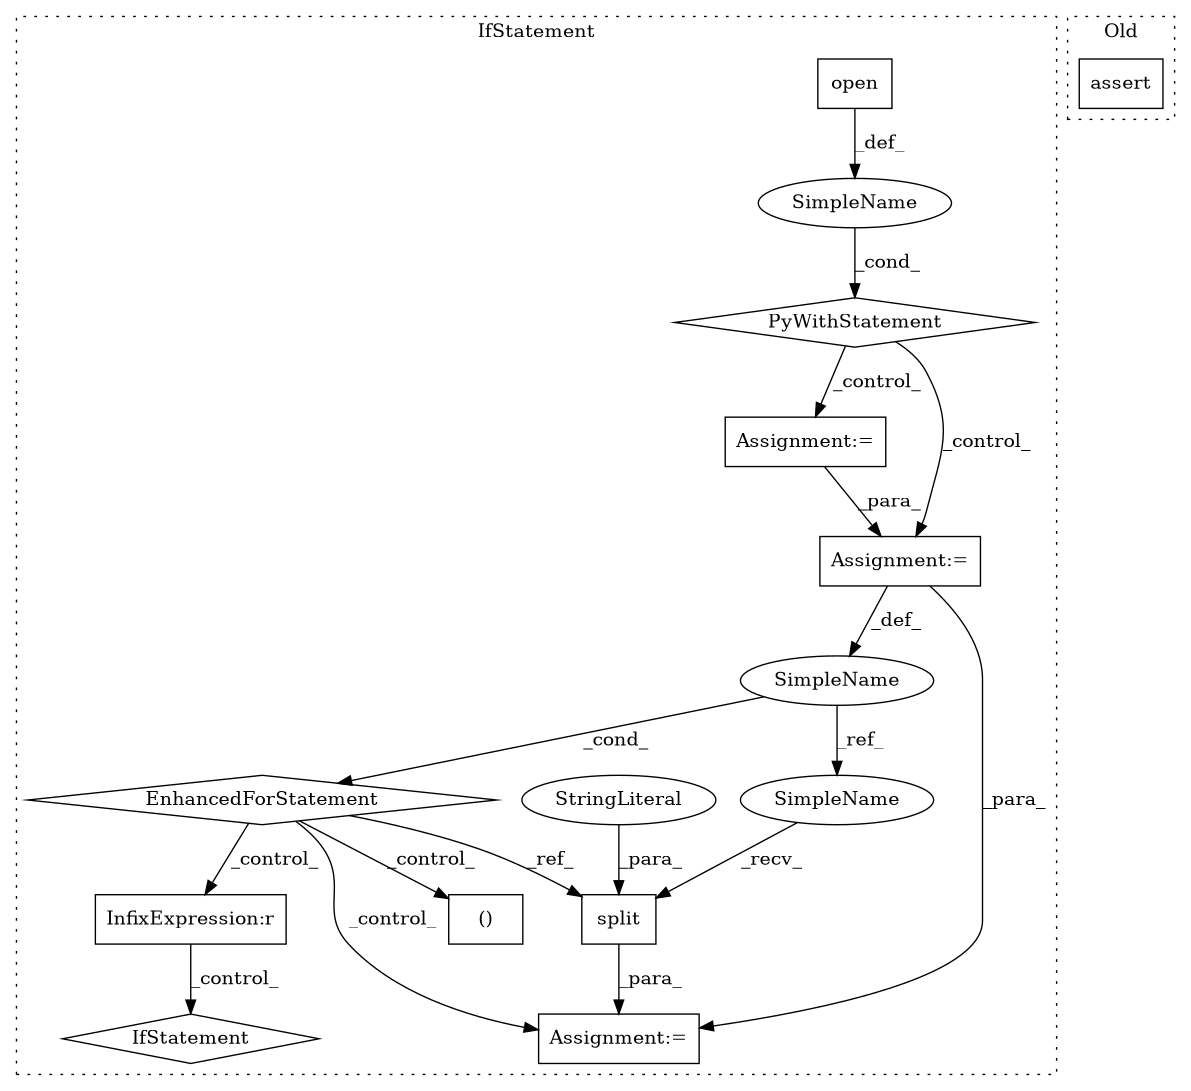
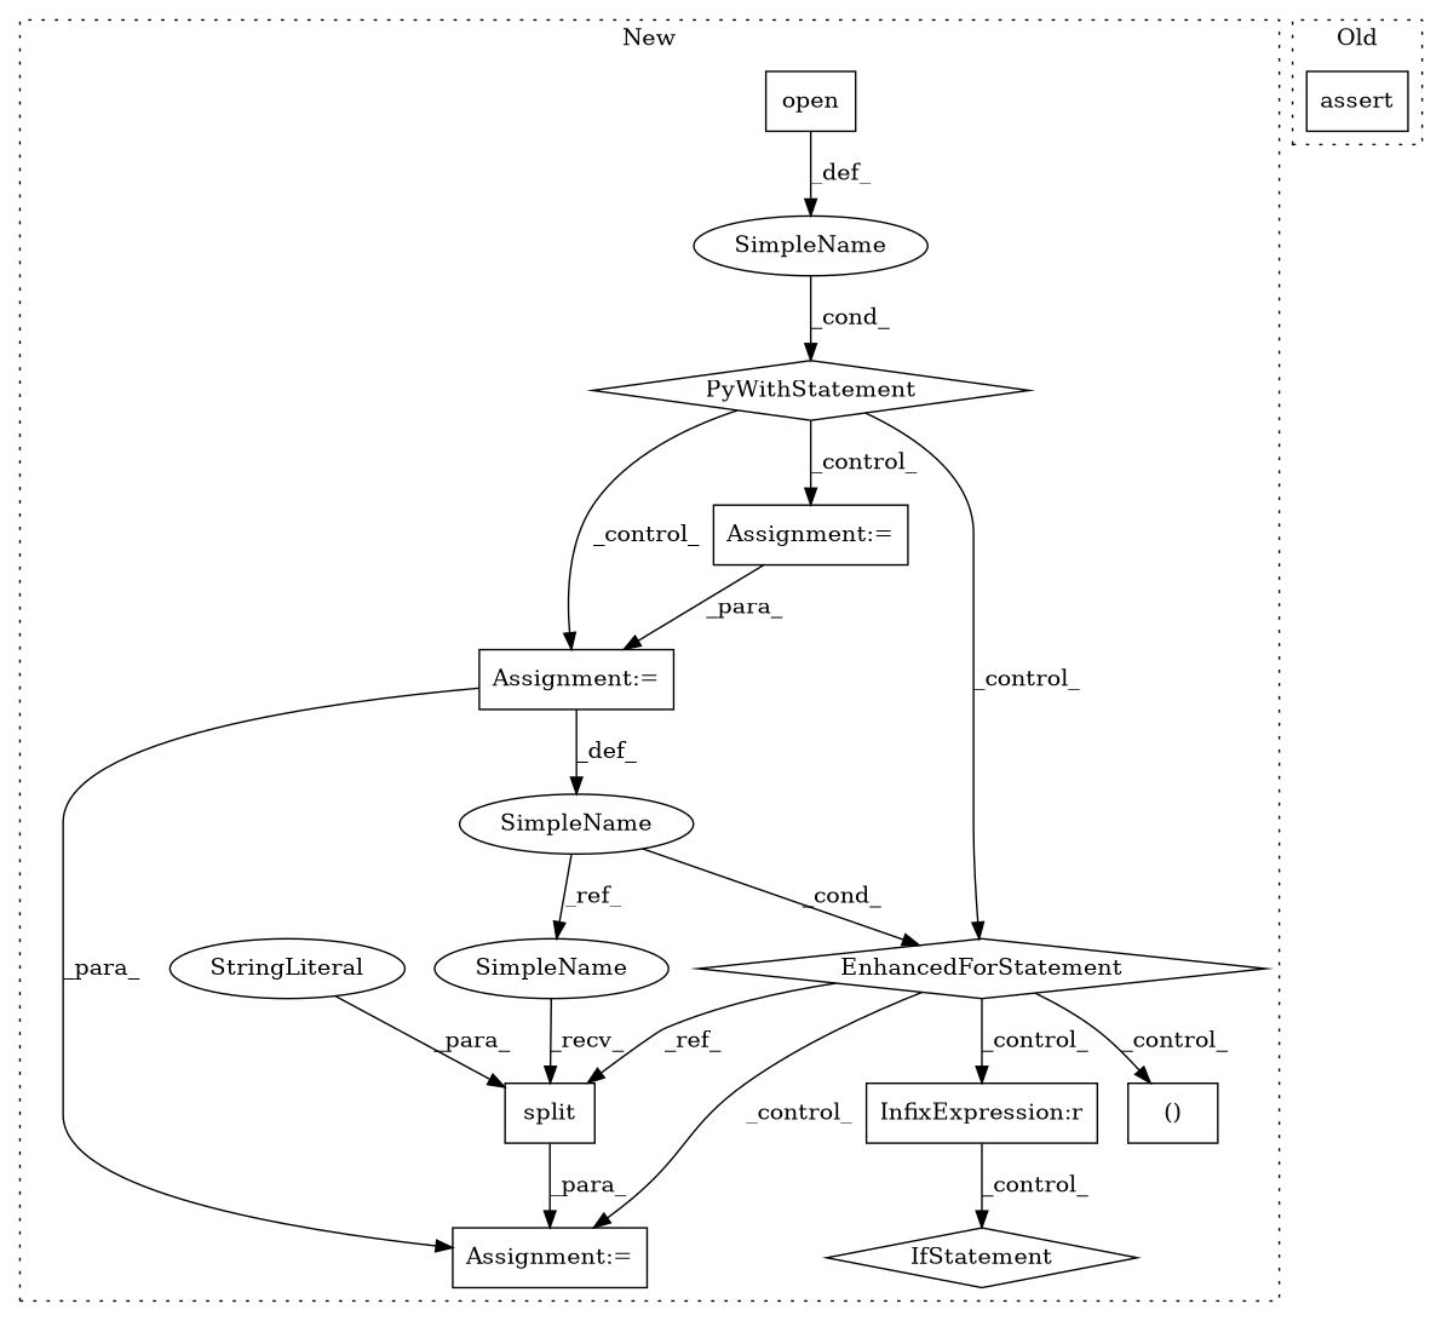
  digraph {
    node [a=7 l=4 s="1000,1082" shape=box]
    n1 [a=32 l="6,1" label=split s="1125,1134"]
    n2 [l=2 label="Assignment:=" s=1118]
    n3 [a=45 l=3 label=StringLiteral s=1131 shape=ellipse]
    n4 [a=42 label=SimpleName shape=ellipse l="" s=""]
    n5 [a=106 l=15 label="()" s=1103]
    n6 [a=25 l="4,2" label=IfStatement s="1145,1160" shape=diamond]
    n7 [a=42 label=SimpleName s=1064 shape=ellipse]
    n8 [a=70 l="57,2" label=EnhancedForStatement shape=diamond]
    n9 [l=11 label="Assignment:=" s=981]
    n10 [a=104 l="10,2" label=PyWithStatement s="919,964" shape=diamond]
    n11 [a=27 label="InfixExpression:r" s=1155]
    n12 [l="57,2" label="Assignment:="]
    n13 [a=32 l="5,1" label=open s="929,963"]
    n14 [a=42 label=SimpleName s=1120 shape=ellipse]
    n15 [a=6 l=7 label=assert s=1715]
    subgraph cluster_1 {
-     label=IfStatement
+     label=New
      style=dotted
      n1
      n2
      n3
      n4
      n5
      n6
      n7
      n8
      n9
      n10
      n11
      n12
      n13
      n14
    }
    subgraph cluster_2 {
      label=Old
      style=dotted
      n15
    }
    n1 -> n2 [label=_para_]
    n3 -> n1 [label=_para_]
    n4 -> n10 [label=_cond_]
    n7 -> n8 [label=_cond_]
    n7 -> n14 [label=_ref_]
    n8 -> n1 [label=_ref_]
    n8 -> n2 [label=_control_]
    n8 -> n5 [label=_control_]
    n8 -> n11 [label=_control_]
    n9 -> n12 [label=_para_]
+   n10 -> n8 [label=_control_]
    n10 -> n9 [label=_control_]
    n10 -> n12 [label=_control_]
    n11 -> n6 [label=_control_]
    n12 -> n2 [label=_para_]
    n12 -> n7 [label=_def_]
    n13 -> n4 [label=_def_]
    n14 -> n1 [label=_recv_]
  }
